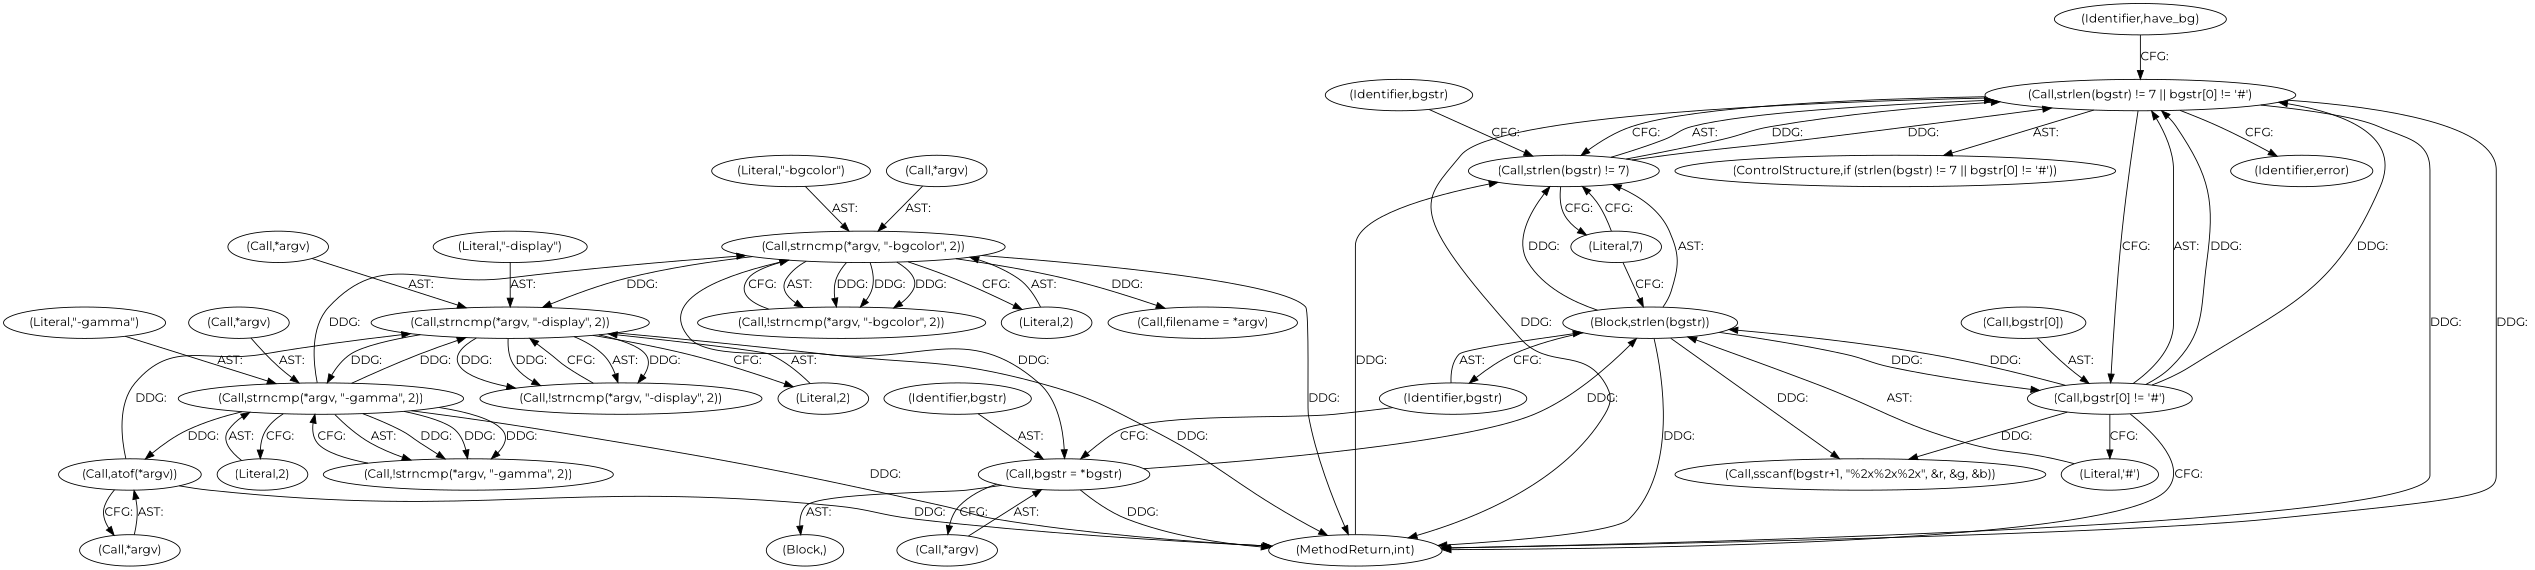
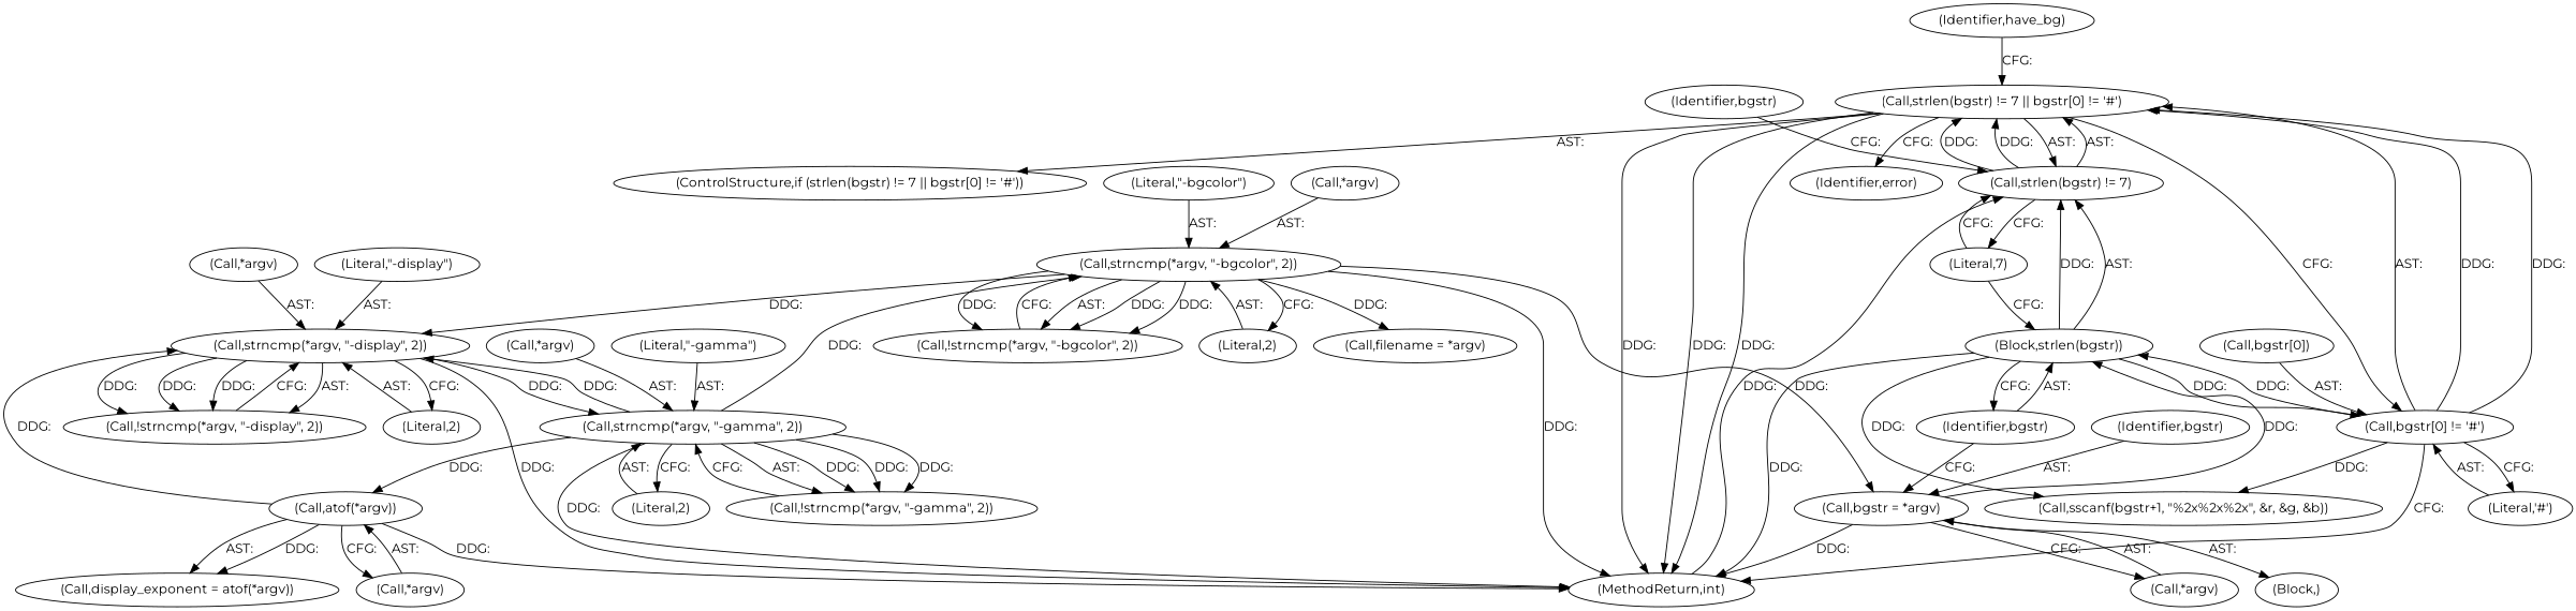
  digraph {
    fontname=Montserrat
    node [fontname=Montserrat]
    edge [fontname=Montserrat]
    n1 [label="(Call,strlen(bgstr) != 7 || bgstr[0] != '#')"]
    n2 [label="(Call,strlen(bgstr) != 7)"]
    n3 [label="(Call,bgstr[0] != '#')"]
    n4 [label="(ControlStructure,if (strlen(bgstr) != 7 || bgstr[0] != '#'))"]
    n5 [label="(MethodReturn,int)"]
    n6 [label="(Identifier,error)"]
    n7 [label="(Literal,7)"]
    n8 [label="(Block,strlen(bgstr))"]
    n9 [label="(Call,sscanf(bgstr+1, \"%2x%2x%2x\", &r, &g, &b))"]
    n10 [label="(Literal,'#')"]
    n11 [label="(Identifier,bgstr)"]
-   n12 [label="(Call,bgstr = *bgstr)"]
+   n12 [label="(Call,bgstr = *argv)"]
    n13 [label="(Block,)"]
    n14 [label="(Call,*argv)"]
    n15 [label="(Call,strncmp(*argv, \"-bgcolor\", 2))"]
    n16 [label="(Call,strncmp(*argv, \"-display\", 2))"]
    n17 [label="(Call,!strncmp(*argv, \"-bgcolor\", 2))"]
    n18 [label="(Literal,2)"]
    n19 [label="(Call,filename = *argv)"]
    n20 [label="(Call,strncmp(*argv, \"-gamma\", 2))"]
    n21 [label="(Call,!strncmp(*argv, \"-display\", 2))"]
    n22 [label="(Literal,2)"]
    n23 [label="(Call,atof(*argv))"]
    n24 [label="(Literal,2)"]
    n25 [label="(Call,!strncmp(*argv, \"-gamma\", 2))"]
    n26 [label="(Call,*argv)"]
+   n27 [label="(Call,display_exponent = atof(*argv))"]
    n28 [label="(Identifier,have_bg)"]
    n29 [label="(Literal,\"-display\")"]
    n30 [label="(Identifier,bgstr)"]
    n31 [label="(Identifier,bgstr)"]
    n32 [label="(Call,*argv)"]
    n33 [label="(Literal,\"-gamma\")"]
    n34 [label="(Literal,\"-bgcolor\")"]
    n35 [label="(Call,*argv)"]
    n36 [label="(Call,bgstr[0])"]
    n37 [label="(Call,*argv)"]
-   n1 -> n2 [label="CFG: "]
+   n1 -> n2 [label="AST: "]
    n1 -> n3 [label="CFG: "]
    n1 -> n4 [label="AST: "]
    n1 -> n5 [label="DDG: "]
    n1 -> n5 [label="DDG: "]
    n1 -> n5 [label="DDG: "]
    n1 -> n6 [label="CFG: "]
    n2 -> n1 [label="AST: "]
    n2 -> n1 [label="DDG: "]
    n2 -> n1 [label="DDG: "]
    n2 -> n7 [label="CFG: "]
    n3 -> n1 [label="AST: "]
    n3 -> n1 [label="DDG: "]
    n3 -> n1 [label="DDG: "]
    n3 -> n5 [label="CFG: "]
    n3 -> n8 [label="DDG: "]
    n3 -> n9 [label="DDG: "]
    n3 -> n10 [label="CFG: "]
    n5 -> n2 [label="DDG: "]
    n7 -> n2 [label="CFG: "]
    n7 -> n8 [label="CFG: "]
    n8 -> n2 [label="AST: "]
    n8 -> n2 [label="DDG: "]
    n8 -> n3 [label="DDG: "]
    n8 -> n5 [label="DDG: "]
    n8 -> n9 [label="DDG: "]
    n8 -> n11 [label="CFG: "]
-   n10 -> n8 [label="AST: "]
+   n10 -> n3 [label="AST: "]
    n11 -> n8 [label="AST: "]
    n11 -> n12 [label="CFG: "]
    n12 -> n5 [label="DDG: "]
    n12 -> n8 [label="DDG: "]
    n12 -> n13 [label="AST: "]
    n12 -> n14 [label="CFG: "]
    n14 -> n12 [label="AST: "]
    n15 -> n5 [label="DDG: "]
    n15 -> n12 [label="DDG: "]
    n15 -> n16 [label="DDG: "]
    n15 -> n17 [label="AST: "]
    n15 -> n17 [label="DDG: "]
    n15 -> n17 [label="DDG: "]
    n15 -> n17 [label="DDG: "]
    n15 -> n18 [label="CFG: "]
    n15 -> n19 [label="DDG: "]
    n16 -> n5 [label="DDG: "]
    n16 -> n20 [label="DDG: "]
    n16 -> n21 [label="AST: "]
    n16 -> n21 [label="DDG: "]
    n16 -> n21 [label="DDG: "]
    n16 -> n21 [label="DDG: "]
    n16 -> n22 [label="CFG: "]
    n17 -> n15 [label="CFG: "]
    n18 -> n15 [label="AST: "]
    n20 -> n5 [label="DDG: "]
    n20 -> n15 [label="DDG: "]
    n20 -> n16 [label="DDG: "]
    n20 -> n23 [label="DDG: "]
    n20 -> n24 [label="CFG: "]
    n20 -> n25 [label="AST: "]
    n20 -> n25 [label="DDG: "]
    n20 -> n25 [label="DDG: "]
    n20 -> n25 [label="DDG: "]
    n21 -> n16 [label="CFG: "]
    n22 -> n16 [label="AST: "]
    n23 -> n5 [label="DDG: "]
    n23 -> n16 [label="DDG: "]
    n23 -> n26 [label="CFG: "]
+   n23 -> n27 [label="AST: "]
+   n23 -> n27 [label="DDG: "]
    n24 -> n20 [label="AST: "]
    n25 -> n20 [label="CFG: "]
    n26 -> n23 [label="AST: "]
    n28 -> n1 [label="CFG: "]
    n29 -> n16 [label="AST: "]
    n30 -> n12 [label="AST: "]
    n31 -> n2 [label="CFG: "]
    n32 -> n20 [label="AST: "]
    n33 -> n20 [label="AST: "]
    n34 -> n15 [label="AST: "]
    n35 -> n16 [label="AST: "]
    n36 -> n3 [label="AST: "]
    n37 -> n15 [label="AST: "]
  }
